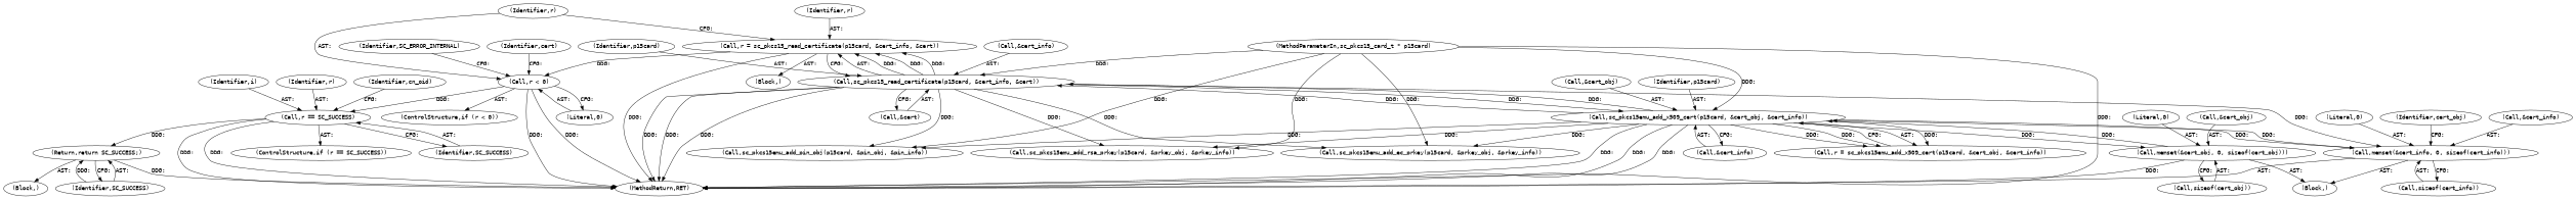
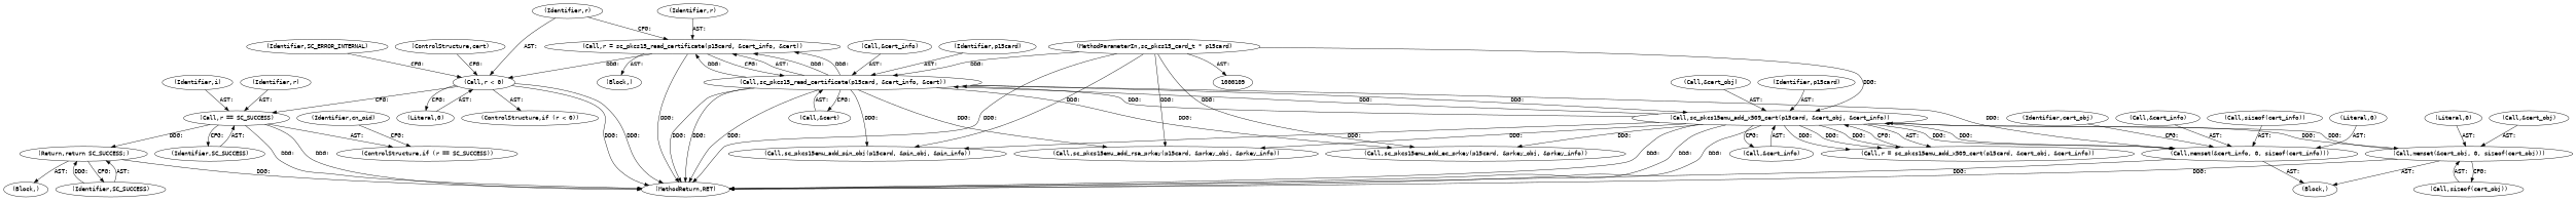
  digraph {
    fontname="DejaVu Sans Mono"
    node [fontname="DejaVu Sans Mono"]
    edge [fontname="DejaVu Sans Mono"]
    n1 [label="(Call,r = sc_pkcs15_read_certificate(p15card, &cert_info, &cert))"]
    n2 [label="(Call,sc_pkcs15_read_certificate(p15card, &cert_info, &cert))"]
    n3 [label="(Call,r < 0)"]
    n4 [label="(Block,)"]
    n5 [label="(MethodReturn,RET)"]
    n6 [label="(Call,sc_pkcs15emu_add_x509_cert(p15card, &cert_obj, &cert_info))"]
    n7 [label="(Call,memset(&cert_info, 0, sizeof(cert_info)))"]
    n8 [label="(Call,sc_pkcs15emu_add_pin_obj(p15card, &pin_obj, &pin_info))"]
    n9 [label="(Call,sc_pkcs15emu_add_rsa_prkey(p15card, &prkey_obj, &prkey_info))"]
    n10 [label="(Call,&cert)"]
    n11 [label="(Call,sc_pkcs15emu_add_ec_prkey(p15card, &prkey_obj, &prkey_info))"]
    n12 [label="(Call,r == SC_SUCCESS)"]
    n13 [label="(Literal,0)"]
    n14 [label="(ControlStructure,if (r < 0))"]
    n15 [label="(Call,memset(&cert_obj, 0, sizeof(cert_obj)))"]
    n16 [label="(Call,r = sc_pkcs15emu_add_x509_cert(p15card, &cert_obj, &cert_info))"]
    n17 [label="(Call,&cert_info)"]
    n18 [label="(Block,)"]
    n19 [label="(Call,sizeof(cert_info))"]
    n20 [label="(Call,sizeof(cert_obj))"]
    n21 [label="(MethodParameterIn,sc_pkcs15_card_t * p15card)"]
+   1000109
    n23 [label="(Return,return SC_SUCCESS;)"]
    n24 [label="(ControlStructure,if (r == SC_SUCCESS))"]
    n25 [label="(Identifier,SC_SUCCESS)"]
    n26 [label="(Block,)"]
    n27 [label="(Identifier,SC_SUCCESS)"]
    n28 [label="(Identifier,r)"]
    n29 [label="(Identifier,cn_oid)"]
    n30 [label="(Literal,0)"]
    n31 [label="(Call,&cert_obj)"]
    n32 [label="(Identifier,cert_obj)"]
    n33 [label="(Identifier,i)"]
    n34 [label="(Call,&cert_info)"]
    n35 [label="(Identifier,p15card)"]
    n36 [label="(Identifier,r)"]
    n37 [label="(Literal,0)"]
    n38 [label="(Identifier,SC_ERROR_INTERNAL)"]
    n39 [label="(Identifier,p15card)"]
    n40 [label="(Call,&cert_info)"]
    n41 [label="(Identifier,r)"]
    n42 [label="(Call,&cert_obj)"]
-   n43 [label="(Identifier,cert)"]
+   n43 [label="(ControlStructure,cert)"]
    n1 -> n2 [label="CFG: "]
    n1 -> n3 [label="DDG: "]
    n1 -> n4 [label="AST: "]
    n1 -> n5 [label="DDG: "]
    n2 -> n1 [label="AST: "]
    n2 -> n1 [label="DDG: "]
    n2 -> n1 [label="DDG: "]
    n2 -> n1 [label="DDG: "]
    n2 -> n5 [label="DDG: "]
    n2 -> n5 [label="DDG: "]
    n2 -> n5 [label="DDG: "]
    n2 -> n6 [label="DDG: "]
    n2 -> n7 [label="DDG: "]
    n2 -> n8 [label="DDG: "]
    n2 -> n9 [label="DDG: "]
    n2 -> n10 [label="CFG: "]
    n2 -> n11 [label="DDG: "]
    n3 -> n5 [label="DDG: "]
    n3 -> n5 [label="DDG: "]
-   n3 -> n12 [label="DDG: "]
+   n3 -> n12 [label="CFG: "]
    n3 -> n13 [label="CFG: "]
    n3 -> n14 [label="AST: "]
    n6 -> n2 [label="DDG: "]
    n6 -> n2 [label="DDG: "]
    n6 -> n5 [label="DDG: "]
    n6 -> n5 [label="DDG: "]
    n6 -> n5 [label="DDG: "]
    n6 -> n7 [label="DDG: "]
    n6 -> n8 [label="DDG: "]
    n6 -> n9 [label="DDG: "]
    n6 -> n11 [label="DDG: "]
    n6 -> n15 [label="DDG: "]
    n6 -> n16 [label="AST: "]
    n6 -> n16 [label="DDG: "]
    n6 -> n16 [label="DDG: "]
    n6 -> n16 [label="DDG: "]
    n6 -> n17 [label="CFG: "]
-   n7 -> n5 [label="AST: "]
+   n7 -> n5 [label="DDG: "]
    n7 -> n6 [label="DDG: "]
    n7 -> n18 [label="AST: "]
-   n7 -> n19 [label="CFG: "]
    n10 -> n2 [label="AST: "]
    n12 -> n5 [label="DDG: "]
    n12 -> n5 [label="DDG: "]
    n12 -> n23 [label="DDG: "]
    n12 -> n24 [label="AST: "]
    n12 -> n25 [label="CFG: "]
    n13 -> n3 [label="AST: "]
    n15 -> n5 [label="DDG: "]
    n15 -> n6 [label="DDG: "]
    n15 -> n18 [label="AST: "]
    n15 -> n20 [label="CFG: "]
    n16 -> n6 [label="CFG: "]
    n17 -> n6 [label="AST: "]
    n19 -> n7 [label="AST: "]
    n20 -> n15 [label="AST: "]
    n21 -> n2 [label="DDG: "]
    n21 -> n5 [label="DDG: "]
    n21 -> n6 [label="DDG: "]
    n21 -> n8 [label="DDG: "]
    n21 -> n9 [label="DDG: "]
    n21 -> n11 [label="DDG: "]
+   n21 -> 1000109 [label="AST: "]
    n23 -> n5 [label="DDG: "]
    n23 -> n26 [label="AST: "]
    n23 -> n27 [label="CFG: "]
    n25 -> n12 [label="AST: "]
    n27 -> n23 [label="AST: "]
    n27 -> n23 [label="DDG: "]
    n28 -> n1 [label="AST: "]
-   n29 -> n12 [label="CFG: "]
+   n29 -> n24 [label="CFG: "]
    n30 -> n7 [label="AST: "]
    n31 -> n6 [label="AST: "]
    n32 -> n7 [label="CFG: "]
    n33 -> n12 [label="AST: "]
    n34 -> n2 [label="AST: "]
    n35 -> n6 [label="AST: "]
    n36 -> n12 [label="AST: "]
    n37 -> n15 [label="AST: "]
    n38 -> n3 [label="CFG: "]
    n39 -> n2 [label="AST: "]
    n40 -> n7 [label="AST: "]
    n41 -> n1 [label="CFG: "]
    n41 -> n3 [label="AST: "]
    n42 -> n15 [label="AST: "]
    n43 -> n3 [label="CFG: "]
  }
